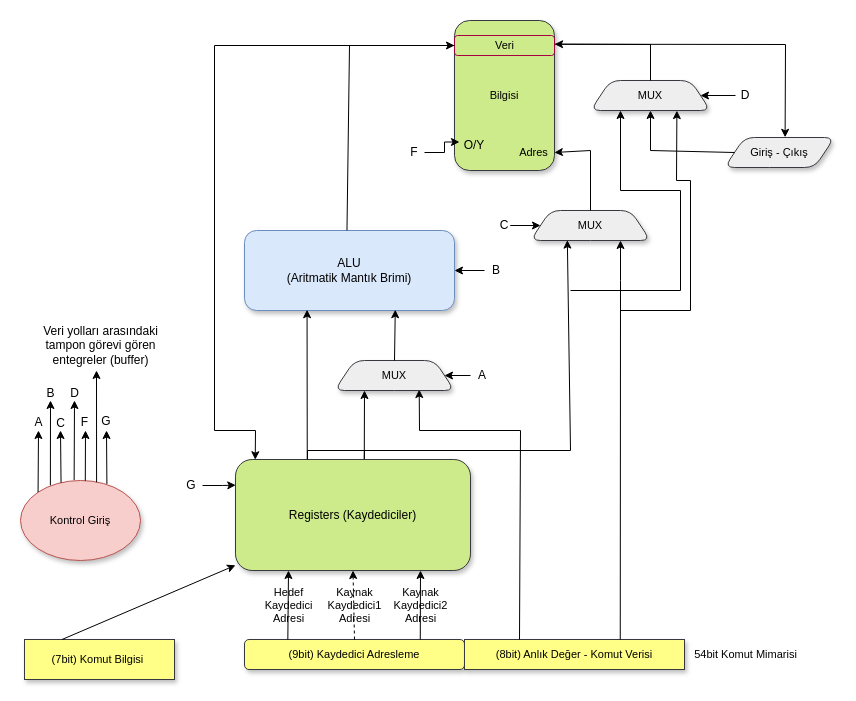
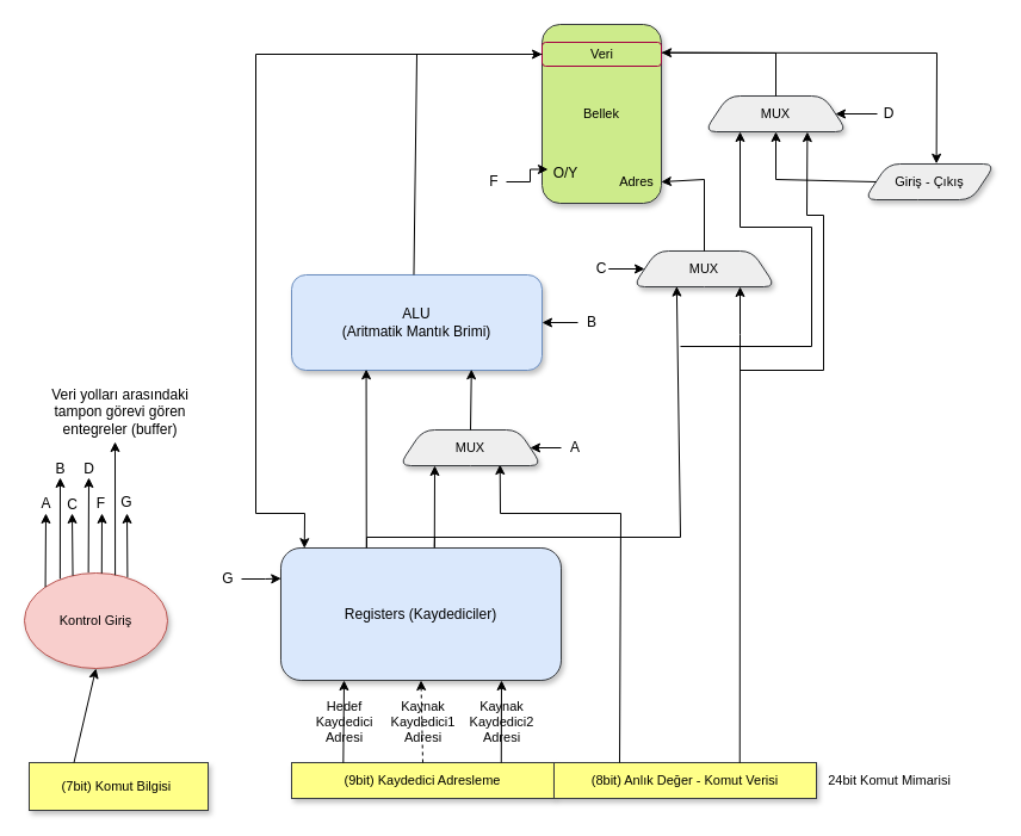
  <mxCell id="0" />
  <mxCell id="1" parent="0" />
  <mxCell id="2" value="ALU &lt;br&gt;(Aritmatik Mantık Brimi)" style="rounded=1;whiteSpace=wrap;html=1;fillColor=#dae8fc;strokeColor=#6c8ebf;labelBorderColor=none;labelBackgroundColor=none;shadow=1;" parent="1" vertex="1"><mxGeometry x="244" y="230" width="210" height="80" as="geometry" /></mxCell>
- <mxCell id="3" value="Registers (Kaydediciler)" style="rounded=1;whiteSpace=wrap;html=1;fillColor=#cdeb8b;strokeColor=#36393d;labelBorderColor=none;labelBackgroundColor=none;shadow=1;" parent="1" vertex="1"><mxGeometry x="235" y="459" width="235" height="111" as="geometry" /></mxCell>
+ <mxCell id="3" value="Registers (Kaydediciler)" style="rounded=1;whiteSpace=wrap;html=1;fillColor=#dae8fc;strokeColor=#36393d;labelBorderColor=none;labelBackgroundColor=none;shadow=1;" parent="1" vertex="1"><mxGeometry x="235" y="459" width="235" height="111" as="geometry" /></mxCell>
  <mxCell id="4" value="Kontrol Giriş" style="ellipse;whiteSpace=wrap;html=1;fontSize=11;fillColor=#f8cecc;strokeColor=#b85450;labelBorderColor=none;labelBackgroundColor=none;sketch=0;shadow=1;" parent="1" vertex="1"><mxGeometry x="20" y="480" width="120" height="80" as="geometry" /></mxCell>
  <mxCell id="5" value="(7bit) Komut Bilgisi&amp;nbsp;" style="rounded=0;whiteSpace=wrap;html=1;fontSize=11;fillColor=#ffff88;strokeColor=#36393d;labelBorderColor=none;labelBackgroundColor=none;shadow=1;" parent="1" vertex="1"><mxGeometry x="24" y="639" width="150" height="40" as="geometry" /></mxCell>
- <mxCell id="6" value="(9bit) Kaydedici Adresleme" style="whiteSpace=wrap;html=1;fontSize=11;fillColor=#ffff88;strokeColor=#36393d;labelBorderColor=none;labelBackgroundColor=none;shadow=1;rounded=1;" parent="1" vertex="1"><mxGeometry x="244" y="639" width="220" height="30" as="geometry" /></mxCell>
+ <mxCell id="6" value="(9bit) Kaydedici Adresleme" style="rounded=0;whiteSpace=wrap;html=1;fontSize=11;fillColor=#ffff88;strokeColor=#36393d;labelBorderColor=none;labelBackgroundColor=none;shadow=1;" parent="1" vertex="1"><mxGeometry x="244" y="639" width="220" height="30" as="geometry" /></mxCell>
  <mxCell id="7" value="(8bit) Anlık Değer - Komut Verisi" style="rounded=0;whiteSpace=wrap;html=1;fontSize=11;fillColor=#ffff88;strokeColor=#36393d;labelBorderColor=none;labelBackgroundColor=none;shadow=1;" parent="1" vertex="1"><mxGeometry x="464" y="639" width="220" height="30" as="geometry" /></mxCell>
- <mxCell id="8" value="" style="endArrow=classic;html=1;rounded=0;fontSize=11;exitX=0.25;exitY=0;exitDx=0;exitDy=0;labelBorderColor=none;labelBackgroundColor=none;" parent="1" source="5" target="3" edge="1"><mxGeometry width="50" height="50" relative="1" as="geometry"><mxPoint x="340" y="620" as="sourcePoint" /><mxPoint x="390" y="570" as="targetPoint" /></mxGeometry></mxCell>
+ <mxCell id="8" value="" style="endArrow=classic;html=1;rounded=0;fontSize=11;entryX=0.5;entryY=1;entryDx=0;entryDy=0;exitX=0.25;exitY=0;exitDx=0;exitDy=0;labelBorderColor=none;labelBackgroundColor=none;" parent="1" source="5" target="4" edge="1"><mxGeometry width="50" height="50" relative="1" as="geometry"><mxPoint x="340" y="620" as="sourcePoint" /><mxPoint x="390" y="570" as="targetPoint" /></mxGeometry></mxCell>
  <mxCell id="9" value="" style="endArrow=classic;html=1;rounded=0;fontSize=11;exitX=0.197;exitY=0.005;exitDx=0;exitDy=0;exitPerimeter=0;labelBorderColor=none;labelBackgroundColor=none;" parent="1" source="6" edge="1"><mxGeometry relative="1" as="geometry"><mxPoint x="288" y="600" as="sourcePoint" /><mxPoint x="288" y="570" as="targetPoint" /></mxGeometry></mxCell>
  <mxCell id="10" value="Hedef&lt;br&gt;Kaydedici&lt;br&gt;Adresi" style="edgeLabel;resizable=0;html=1;align=center;verticalAlign=middle;fontSize=11;labelBorderColor=none;labelBackgroundColor=none;" parent="9" connectable="0" vertex="1"><mxGeometry relative="1" as="geometry" /></mxCell>
  <mxCell id="11" value="" style="endArrow=classic;html=1;rounded=0;fontSize=11;entryX=0.5;entryY=1;entryDx=0;entryDy=0;exitX=0.5;exitY=0;exitDx=0;exitDy=0;labelBorderColor=none;labelBackgroundColor=none;dashed=1;" parent="1" source="6" target="3" edge="1"><mxGeometry relative="1" as="geometry"><mxPoint x="303.06" y="607.66" as="sourcePoint" /><mxPoint x="292.322" y="529" as="targetPoint" /></mxGeometry></mxCell>
  <mxCell id="12" value="Kaynak&lt;br&gt;Kaydedici1&lt;br&gt;Adresi" style="edgeLabel;resizable=0;html=1;align=center;verticalAlign=middle;fontSize=11;labelBorderColor=none;labelBackgroundColor=none;" parent="11" connectable="0" vertex="1"><mxGeometry relative="1" as="geometry" /></mxCell>
  <mxCell id="13" value="" style="endArrow=classic;html=1;rounded=0;fontSize=11;exitX=0.799;exitY=0.005;exitDx=0;exitDy=0;exitPerimeter=0;labelBorderColor=none;labelBackgroundColor=none;" parent="1" source="6" edge="1"><mxGeometry relative="1" as="geometry"><mxPoint x="420.28" y="600.33" as="sourcePoint" /><mxPoint x="420" y="570" as="targetPoint" /></mxGeometry></mxCell>
  <mxCell id="14" value="Kaynak&lt;br&gt;Kaydedici2&lt;br&gt;Adresi" style="edgeLabel;resizable=0;html=1;align=center;verticalAlign=middle;fontSize=11;labelBorderColor=none;labelBackgroundColor=none;" parent="13" connectable="0" vertex="1"><mxGeometry relative="1" as="geometry" /></mxCell>
- <mxCell id="15" value="Bilgisi" style="rounded=1;whiteSpace=wrap;html=1;fontSize=11;fillColor=#cdeb8b;strokeColor=#36393d;labelBorderColor=none;labelBackgroundColor=none;shadow=1;" parent="1" vertex="1"><mxGeometry x="454" y="20" width="100" height="150" as="geometry" /></mxCell>
+ <mxCell id="15" value="Bellek" style="rounded=1;whiteSpace=wrap;html=1;fontSize=11;fillColor=#cdeb8b;strokeColor=#36393d;labelBorderColor=none;labelBackgroundColor=none;shadow=1;" parent="1" vertex="1"><mxGeometry x="454" y="20" width="100" height="150" as="geometry" /></mxCell>
  <mxCell id="16" value="" style="endArrow=classic;html=1;rounded=0;fontSize=11;exitX=0.25;exitY=0;exitDx=0;exitDy=0;entryX=0.706;entryY=0.967;entryDx=0;entryDy=0;entryPerimeter=0;labelBorderColor=none;labelBackgroundColor=none;" parent="1" source="7" target="17" edge="1"><mxGeometry width="50" height="50" relative="1" as="geometry"><mxPoint x="520" y="545" as="sourcePoint" /><mxPoint x="366" y="405" as="targetPoint" /><Array as="points"><mxPoint x="520" y="430" /><mxPoint x="419" y="430" /></Array></mxGeometry></mxCell>
  <mxCell id="17" value="MUX" style="shape=trapezoid;perimeter=trapezoidPerimeter;whiteSpace=wrap;html=1;fixedSize=1;shadow=1;fontSize=11;fillColor=#eeeeee;strokeColor=#36393d;labelBorderColor=none;labelBackgroundColor=none;rounded=1;" parent="1" vertex="1"><mxGeometry x="334" y="360" width="120" height="30" as="geometry" /></mxCell>
  <mxCell id="18" value="" style="endArrow=classic;html=1;rounded=0;fontSize=11;entryX=0.718;entryY=0.99;entryDx=0;entryDy=0;exitX=0.5;exitY=0;exitDx=0;exitDy=0;entryPerimeter=0;labelBorderColor=none;labelBackgroundColor=none;" parent="1" source="17" target="2" edge="1"><mxGeometry width="50" height="50" relative="1" as="geometry"><mxPoint x="170" y="410" as="sourcePoint" /><mxPoint x="220" y="360" as="targetPoint" /></mxGeometry></mxCell>
  <mxCell id="19" value="Adres" style="text;html=1;align=center;verticalAlign=middle;resizable=0;points=[];autosize=1;strokeColor=none;fillColor=none;fontSize=11;labelBorderColor=none;labelBackgroundColor=none;" parent="1" vertex="1"><mxGeometry x="508" y="137" width="50" height="30" as="geometry" /></mxCell>
  <mxCell id="20" value="" style="endArrow=classic;html=1;rounded=0;fontSize=11;exitX=0.708;exitY=0.003;exitDx=0;exitDy=0;exitPerimeter=0;entryX=0.75;entryY=1;entryDx=0;entryDy=0;labelBorderColor=none;labelBackgroundColor=none;" parent="1" source="7" target="21" edge="1"><mxGeometry width="50" height="50" relative="1" as="geometry"><mxPoint x="250" y="500" as="sourcePoint" /><mxPoint x="590" y="240" as="targetPoint" /><Array as="points"><mxPoint x="620" y="280" /></Array></mxGeometry></mxCell>
  <mxCell id="21" value="MUX" style="shape=trapezoid;perimeter=trapezoidPerimeter;whiteSpace=wrap;html=1;fixedSize=1;shadow=1;fontSize=11;fillColor=#eeeeee;strokeColor=#36393d;labelBorderColor=none;labelBackgroundColor=none;rounded=1;" parent="1" vertex="1"><mxGeometry x="530" y="210" width="120" height="30" as="geometry" /></mxCell>
  <mxCell id="22" value="" style="endArrow=classic;html=1;rounded=0;fontSize=11;entryX=0.307;entryY=0.987;entryDx=0;entryDy=0;entryPerimeter=0;exitX=0.548;exitY=-0.001;exitDx=0;exitDy=0;exitPerimeter=0;labelBorderColor=none;labelBackgroundColor=none;" parent="1" source="3" target="21" edge="1"><mxGeometry width="50" height="50" relative="1" as="geometry"><mxPoint x="360" y="460" as="sourcePoint" /><mxPoint x="590" y="320" as="targetPoint" /><Array as="points"><mxPoint x="364" y="450" /><mxPoint x="570" y="450" /></Array></mxGeometry></mxCell>
  <mxCell id="23" value="" style="endArrow=classic;html=1;rounded=0;fontSize=11;exitX=0.5;exitY=0;exitDx=0;exitDy=0;entryX=0.999;entryY=0.88;entryDx=0;entryDy=0;entryPerimeter=0;labelBorderColor=none;labelBackgroundColor=none;" parent="1" source="21" target="15" edge="1"><mxGeometry width="50" height="50" relative="1" as="geometry"><mxPoint x="480" y="160" as="sourcePoint" /><mxPoint x="610" y="150" as="targetPoint" /><Array as="points"><mxPoint x="590" y="150" /></Array></mxGeometry></mxCell>
  <mxCell id="24" value="MUX" style="shape=trapezoid;perimeter=trapezoidPerimeter;whiteSpace=wrap;html=1;fixedSize=1;shadow=1;fontSize=11;fillColor=#eeeeee;strokeColor=#36393d;labelBorderColor=none;labelBackgroundColor=none;rounded=1;" parent="1" vertex="1"><mxGeometry x="590" y="80" width="120" height="30" as="geometry" /></mxCell>
  <mxCell id="25" value="Veri" style="text;html=1;align=center;verticalAlign=middle;resizable=0;points=[];autosize=1;strokeColor=none;fillColor=none;fontSize=11;labelBorderColor=none;labelBackgroundColor=none;" parent="1" vertex="1"><mxGeometry x="484" y="30" width="40" height="30" as="geometry" /></mxCell>
  <mxCell id="26" value="" style="endArrow=classic;html=1;rounded=0;fontSize=11;exitX=0.5;exitY=0;exitDx=0;exitDy=0;entryX=1.001;entryY=0.158;entryDx=0;entryDy=0;entryPerimeter=0;labelBorderColor=none;labelBackgroundColor=none;" parent="1" source="24" target="15" edge="1"><mxGeometry width="50" height="50" relative="1" as="geometry"><mxPoint x="250" y="250" as="sourcePoint" /><mxPoint x="630" y="30" as="targetPoint" /><Array as="points"><mxPoint x="650" y="44" /></Array></mxGeometry></mxCell>
  <mxCell id="27" value="" style="endArrow=classic;html=1;rounded=0;fontSize=11;entryX=0.25;entryY=1;entryDx=0;entryDy=0;labelBorderColor=none;labelBackgroundColor=none;" parent="1" target="24" edge="1"><mxGeometry width="50" height="50" relative="1" as="geometry"><mxPoint x="570" y="290" as="sourcePoint" /><mxPoint x="690" y="260" as="targetPoint" /><Array as="points"><mxPoint x="680" y="290" /><mxPoint x="680" y="190" /><mxPoint x="620" y="190" /></Array></mxGeometry></mxCell>
  <mxCell id="28" value="" style="endArrow=classic;html=1;rounded=0;fontSize=11;entryX=0.72;entryY=1.003;entryDx=0;entryDy=0;entryPerimeter=0;labelBorderColor=none;labelBackgroundColor=none;" parent="1" target="24" edge="1"><mxGeometry width="50" height="50" relative="1" as="geometry"><mxPoint x="620" y="310" as="sourcePoint" /><mxPoint x="560" y="200" as="targetPoint" /><Array as="points"><mxPoint x="690" y="310" /><mxPoint x="690" y="180" /><mxPoint x="676" y="180" /></Array></mxGeometry></mxCell>
  <mxCell id="29" value="Giriş - Çıkış" style="shape=parallelogram;perimeter=parallelogramPerimeter;whiteSpace=wrap;html=1;fixedSize=1;shadow=1;fontSize=11;fillColor=#eeeeee;strokeColor=#36393d;labelBorderColor=none;labelBackgroundColor=none;rounded=1;" parent="1" vertex="1"><mxGeometry x="724" y="137" width="110" height="30" as="geometry" /></mxCell>
  <mxCell id="30" value="" style="endArrow=classic;html=1;rounded=0;fontSize=11;entryX=0.5;entryY=1;entryDx=0;entryDy=0;exitX=0;exitY=0.5;exitDx=0;exitDy=0;labelBorderColor=none;labelBackgroundColor=none;" parent="1" source="29" target="24" edge="1"><mxGeometry width="50" height="50" relative="1" as="geometry"><mxPoint x="714" y="200" as="sourcePoint" /><mxPoint x="764" y="150" as="targetPoint" /><Array as="points"><mxPoint x="650" y="150" /></Array></mxGeometry></mxCell>
  <mxCell id="31" value="" style="endArrow=classic;html=1;rounded=0;fontSize=11;entryX=0.551;entryY=-0.006;entryDx=0;entryDy=0;entryPerimeter=0;exitX=1.004;exitY=0.158;exitDx=0;exitDy=0;exitPerimeter=0;labelBorderColor=none;labelBackgroundColor=none;" parent="1" source="15" target="29" edge="1"><mxGeometry width="50" height="50" relative="1" as="geometry"><mxPoint x="654" y="50" as="sourcePoint" /><mxPoint x="804" y="30" as="targetPoint" /><Array as="points"><mxPoint x="785" y="44" /></Array></mxGeometry></mxCell>
  <mxCell id="32" value="" style="rounded=1;whiteSpace=wrap;html=1;shadow=0;fontSize=11;fillColor=none;fontColor=#ffffff;strokeColor=#A50040;labelBorderColor=none;labelBackgroundColor=none;" parent="1" vertex="1"><mxGeometry x="454" y="35" width="100" height="20" as="geometry" /></mxCell>
  <mxCell id="33" value="" style="endArrow=classic;html=1;rounded=0;fontSize=11;entryX=0.084;entryY=0.002;entryDx=0;entryDy=0;entryPerimeter=0;exitX=0;exitY=0.5;exitDx=0;exitDy=0;labelBorderColor=none;labelBackgroundColor=none;" parent="1" source="32" target="3" edge="1"><mxGeometry width="50" height="50" relative="1" as="geometry"><mxPoint x="284" y="150" as="sourcePoint" /><mxPoint x="264" y="150" as="targetPoint" /><Array as="points"><mxPoint x="214" y="45" /><mxPoint x="214" y="430" /><mxPoint x="255" y="430" /></Array></mxGeometry></mxCell>
  <mxCell id="34" value="" style="endArrow=classic;html=1;rounded=0;fontSize=11;entryX=0;entryY=0.5;entryDx=0;entryDy=0;exitX=0.488;exitY=-0.001;exitDx=0;exitDy=0;exitPerimeter=0;labelBorderColor=none;labelBackgroundColor=none;" parent="1" source="2" target="32" edge="1"><mxGeometry width="50" height="50" relative="1" as="geometry"><mxPoint x="364" y="150" as="sourcePoint" /><mxPoint x="414" y="100" as="targetPoint" /><Array as="points"><mxPoint x="349" y="45" /></Array></mxGeometry></mxCell>
  <mxCell id="35" value="" style="endArrow=classic;html=1;rounded=0;fontSize=11;entryX=0.25;entryY=1;entryDx=0;entryDy=0;exitX=0.548;exitY=-0.007;exitDx=0;exitDy=0;exitPerimeter=0;labelBorderColor=none;labelBackgroundColor=none;" parent="1" edge="1"><mxGeometry width="50" height="50" relative="1" as="geometry"><mxPoint x="363.78" y="458.223" as="sourcePoint" /><mxPoint x="364" y="390" as="targetPoint" /></mxGeometry></mxCell>
  <mxCell id="36" value="" style="endArrow=classic;html=1;rounded=0;fontSize=11;entryX=0.236;entryY=0.99;entryDx=0;entryDy=0;entryPerimeter=0;exitX=0.25;exitY=0;exitDx=0;exitDy=0;labelBorderColor=none;labelBackgroundColor=none;" parent="1" edge="1"><mxGeometry width="50" height="50" relative="1" as="geometry"><mxPoint x="306.75" y="459" as="sourcePoint" /><mxPoint x="306.56" y="309.2" as="targetPoint" /></mxGeometry></mxCell>
  <mxCell id="37" value="" style="endArrow=none;html=1;rounded=0;fontSize=11;exitX=0.319;exitY=-0.005;exitDx=0;exitDy=0;exitPerimeter=0;labelBorderColor=none;labelBackgroundColor=none;" parent="1" edge="1"><mxGeometry width="50" height="50" relative="1" as="geometry"><mxPoint x="306.965" y="458.445" as="sourcePoint" /><mxPoint x="377" y="450" as="targetPoint" /><Array as="points"><mxPoint x="307" y="450" /></Array></mxGeometry></mxCell>
- <mxCell id="38" value="54bit Komut Mimarisi" style="text;html=1;align=center;verticalAlign=middle;resizable=0;points=[];autosize=1;strokeColor=none;fillColor=none;fontSize=11;labelBorderColor=none;labelBackgroundColor=none;" parent="1" vertex="1"><mxGeometry x="680" y="639" width="130" height="30" as="geometry" /></mxCell>
+ <mxCell id="38" value="24bit Komut Mimarisi" style="text;html=1;align=center;verticalAlign=middle;resizable=0;points=[];autosize=1;strokeColor=none;fillColor=none;fontSize=11;labelBorderColor=none;labelBackgroundColor=none;" parent="1" vertex="1"><mxGeometry x="680" y="639" width="130" height="30" as="geometry" /></mxCell>
  <mxCell id="39" value="" style="endArrow=classic;html=1;rounded=0;exitX=0;exitY=0;exitDx=0;exitDy=0;" parent="1" source="4" edge="1"><mxGeometry width="50" height="50" relative="1" as="geometry"><mxPoint x="190" y="400" as="sourcePoint" /><mxPoint x="38" y="430" as="targetPoint" /></mxGeometry></mxCell>
  <mxCell id="40" value="" style="endArrow=classic;html=1;rounded=0;exitX=0.249;exitY=0.06;exitDx=0;exitDy=0;exitPerimeter=0;" edge="1" parent="1" source="4"><mxGeometry width="50" height="50" relative="1" as="geometry"><mxPoint x="50" y="480" as="sourcePoint" /><mxPoint x="50" y="400" as="targetPoint" /></mxGeometry></mxCell>
  <mxCell id="41" value="A" style="text;html=1;align=center;verticalAlign=middle;resizable=0;points=[];autosize=1;strokeColor=none;fillColor=none;" vertex="1" parent="1"><mxGeometry x="23" y="407" width="30" height="30" as="geometry" /></mxCell>
  <mxCell id="42" value="B" style="text;html=1;align=center;verticalAlign=middle;resizable=0;points=[];autosize=1;strokeColor=none;fillColor=none;" vertex="1" parent="1"><mxGeometry x="35" y="378" width="30" height="30" as="geometry" /></mxCell>
  <mxCell id="43" value="" style="endArrow=classic;html=1;rounded=0;exitX=0.338;exitY=0.028;exitDx=0;exitDy=0;exitPerimeter=0;" edge="1" parent="1" source="4"><mxGeometry width="50" height="50" relative="1" as="geometry"><mxPoint x="90" y="480" as="sourcePoint" /><mxPoint x="60" y="430" as="targetPoint" /></mxGeometry></mxCell>
  <mxCell id="44" value="C" style="text;html=1;align=center;verticalAlign=middle;resizable=0;points=[];autosize=1;strokeColor=none;fillColor=none;" vertex="1" parent="1"><mxGeometry x="45" y="408" width="30" height="30" as="geometry" /></mxCell>
  <mxCell id="45" value="" style="endArrow=classic;html=1;rounded=0;exitX=0.447;exitY=-0.005;exitDx=0;exitDy=0;exitPerimeter=0;" edge="1" parent="1" source="4"><mxGeometry width="50" height="50" relative="1" as="geometry"><mxPoint x="90" y="480" as="sourcePoint" /><mxPoint x="74" y="400" as="targetPoint" /></mxGeometry></mxCell>
  <mxCell id="46" value="D" style="text;html=1;align=center;verticalAlign=middle;resizable=0;points=[];autosize=1;strokeColor=none;fillColor=none;" vertex="1" parent="1"><mxGeometry x="59" y="378" width="30" height="30" as="geometry" /></mxCell>
  <mxCell id="47" value="A" style="text;html=1;strokeColor=none;fillColor=none;align=center;verticalAlign=middle;whiteSpace=wrap;rounded=0;" vertex="1" parent="1"><mxGeometry x="470" y="360" width="24" height="30" as="geometry" /></mxCell>
  <mxCell id="48" value="" style="endArrow=classic;html=1;rounded=0;entryX=1;entryY=0.5;entryDx=0;entryDy=0;" edge="1" parent="1" source="47" target="17"><mxGeometry width="50" height="50" relative="1" as="geometry"><mxPoint x="460" y="400" as="sourcePoint" /><mxPoint x="510" y="350" as="targetPoint" /></mxGeometry></mxCell>
  <mxCell id="49" style="edgeStyle=orthogonalEdgeStyle;rounded=0;orthogonalLoop=1;jettySize=auto;html=1;entryX=1;entryY=0.5;entryDx=0;entryDy=0;" edge="1" parent="1" source="50" target="2"><mxGeometry relative="1" as="geometry" /></mxCell>
  <mxCell id="50" value="B" style="text;html=1;strokeColor=none;fillColor=none;align=center;verticalAlign=middle;whiteSpace=wrap;rounded=0;" vertex="1" parent="1"><mxGeometry x="484" y="255" width="24" height="30" as="geometry" /></mxCell>
  <mxCell id="51" style="edgeStyle=orthogonalEdgeStyle;rounded=0;orthogonalLoop=1;jettySize=auto;html=1;entryX=0;entryY=0.5;entryDx=0;entryDy=0;" edge="1" parent="1" source="52" target="21"><mxGeometry relative="1" as="geometry" /></mxCell>
  <mxCell id="52" value="C" style="text;html=1;strokeColor=none;fillColor=none;align=center;verticalAlign=middle;whiteSpace=wrap;rounded=0;" vertex="1" parent="1"><mxGeometry x="494" y="210" width="20" height="30" as="geometry" /></mxCell>
  <mxCell id="53" style="edgeStyle=orthogonalEdgeStyle;rounded=0;orthogonalLoop=1;jettySize=auto;html=1;entryX=1;entryY=0.5;entryDx=0;entryDy=0;" edge="1" parent="1" source="54" target="24"><mxGeometry relative="1" as="geometry" /></mxCell>
  <mxCell id="54" value="D" style="text;html=1;strokeColor=none;fillColor=none;align=center;verticalAlign=middle;whiteSpace=wrap;rounded=0;" vertex="1" parent="1"><mxGeometry x="735" y="80" width="20" height="30" as="geometry" /></mxCell>
  <mxCell id="55" value="O/Y" style="text;html=1;strokeColor=none;fillColor=none;align=center;verticalAlign=middle;whiteSpace=wrap;rounded=0;" vertex="1" parent="1"><mxGeometry x="459" y="130" width="30" height="30" as="geometry" /></mxCell>
  <mxCell id="56" style="edgeStyle=orthogonalEdgeStyle;rounded=0;orthogonalLoop=1;jettySize=auto;html=1;entryX=-0.001;entryY=0.384;entryDx=0;entryDy=0;entryPerimeter=0;" edge="1" parent="1" source="57" target="55"><mxGeometry relative="1" as="geometry" /></mxCell>
  <mxCell id="57" value="F" style="text;html=1;strokeColor=none;fillColor=none;align=center;verticalAlign=middle;whiteSpace=wrap;rounded=0;" vertex="1" parent="1"><mxGeometry x="404" y="137" width="20" height="30" as="geometry" /></mxCell>
  <mxCell id="58" value="" style="endArrow=classic;html=1;rounded=0;exitX=0.54;exitY=0.004;exitDx=0;exitDy=0;exitPerimeter=0;" edge="1" parent="1" source="4"><mxGeometry width="50" height="50" relative="1" as="geometry"><mxPoint x="80" y="430" as="sourcePoint" /><mxPoint x="85" y="430" as="targetPoint" /></mxGeometry></mxCell>
  <mxCell id="59" value="F" style="text;html=1;align=center;verticalAlign=middle;resizable=0;points=[];autosize=1;strokeColor=none;fillColor=none;" vertex="1" parent="1"><mxGeometry x="69" y="407" width="30" height="30" as="geometry" /></mxCell>
  <mxCell id="60" value="" style="endArrow=classic;html=1;rounded=0;exitX=0.634;exitY=0.022;exitDx=0;exitDy=0;exitPerimeter=0;" edge="1" parent="1" source="4"><mxGeometry width="50" height="50" relative="1" as="geometry"><mxPoint x="150" y="440" as="sourcePoint" /><mxPoint x="96" y="370" as="targetPoint" /></mxGeometry></mxCell>
  <mxCell id="61" value="Veri yolları arasındaki tampon görevi gören entegreler (buffer)" style="text;html=1;strokeColor=none;fillColor=none;align=center;verticalAlign=middle;whiteSpace=wrap;rounded=0;" vertex="1" parent="1"><mxGeometry x="35" y="330" width="131" height="30" as="geometry" /></mxCell>
  <mxCell id="62" value="G" style="text;html=1;strokeColor=none;fillColor=none;align=center;verticalAlign=middle;whiteSpace=wrap;rounded=0;" vertex="1" parent="1"><mxGeometry x="96" y="406" width="20" height="30" as="geometry" /></mxCell>
  <mxCell id="63" value="" style="endArrow=classic;html=1;rounded=0;exitX=0.72;exitY=0.043;exitDx=0;exitDy=0;exitPerimeter=0;" edge="1" parent="1" source="4"><mxGeometry width="50" height="50" relative="1" as="geometry"><mxPoint x="110" y="510" as="sourcePoint" /><mxPoint x="106" y="430" as="targetPoint" /></mxGeometry></mxCell>
  <mxCell id="64" style="edgeStyle=orthogonalEdgeStyle;rounded=0;orthogonalLoop=1;jettySize=auto;html=1;entryX=0.001;entryY=0.231;entryDx=0;entryDy=0;entryPerimeter=0;" edge="1" parent="1" source="65" target="3"><mxGeometry relative="1" as="geometry" /></mxCell>
  <mxCell id="65" value="G" style="text;html=1;strokeColor=none;fillColor=none;align=center;verticalAlign=middle;whiteSpace=wrap;rounded=0;" vertex="1" parent="1"><mxGeometry x="180" y="470" width="22" height="30" as="geometry" /></mxCell>
